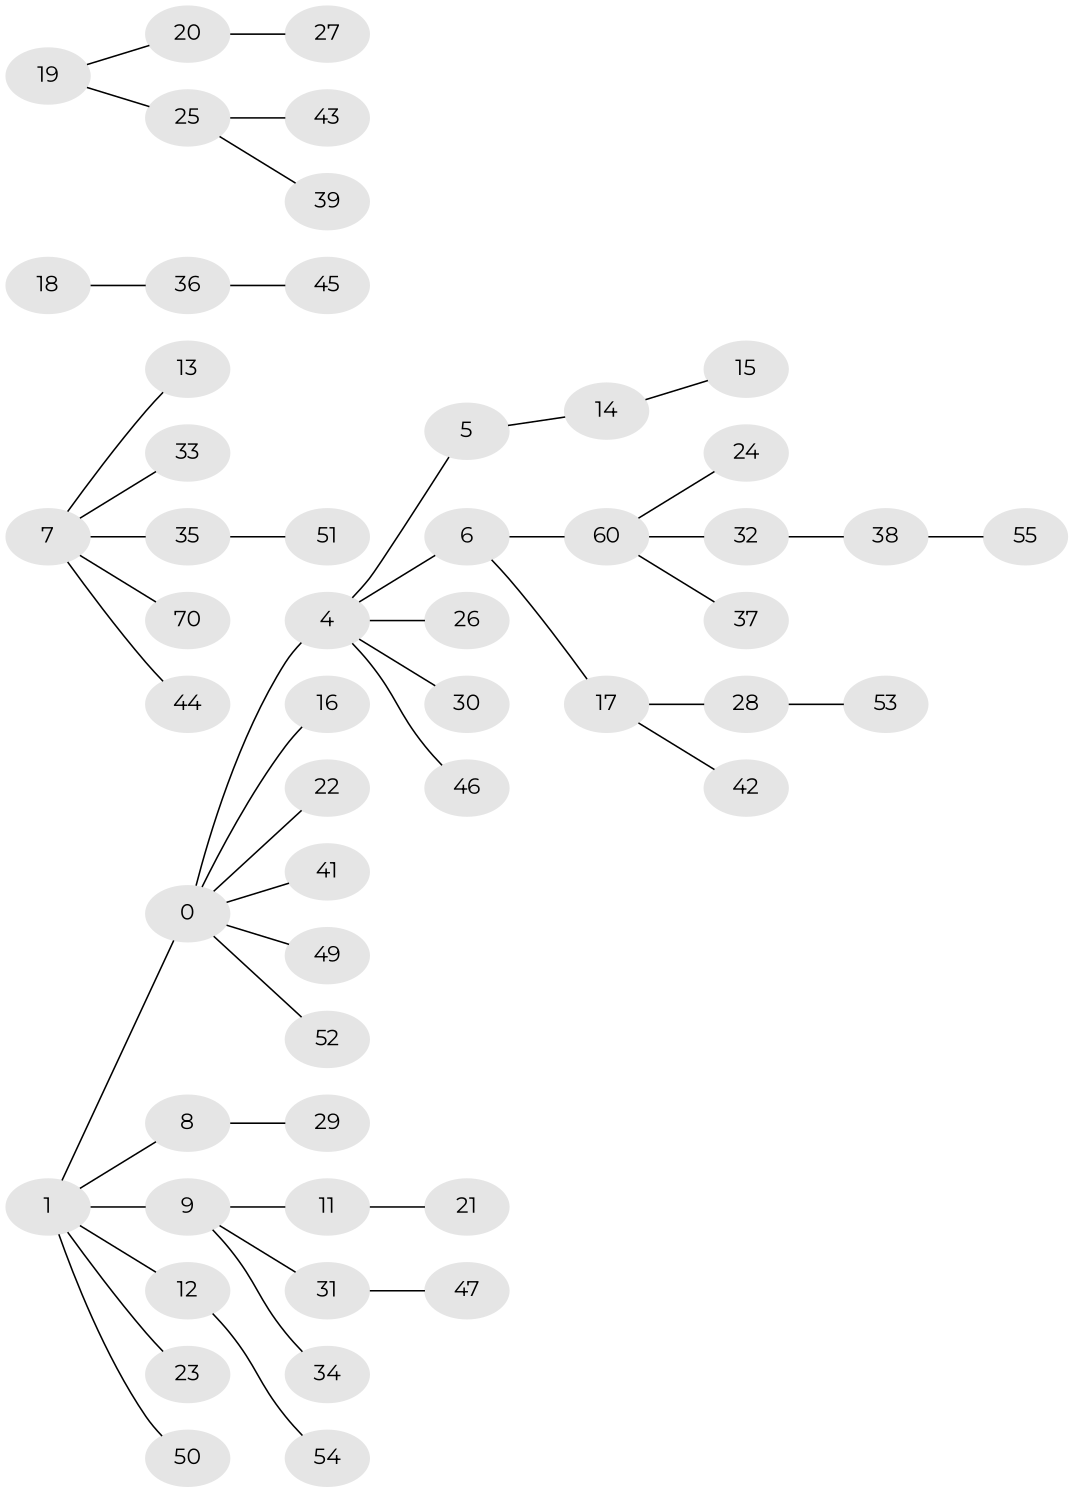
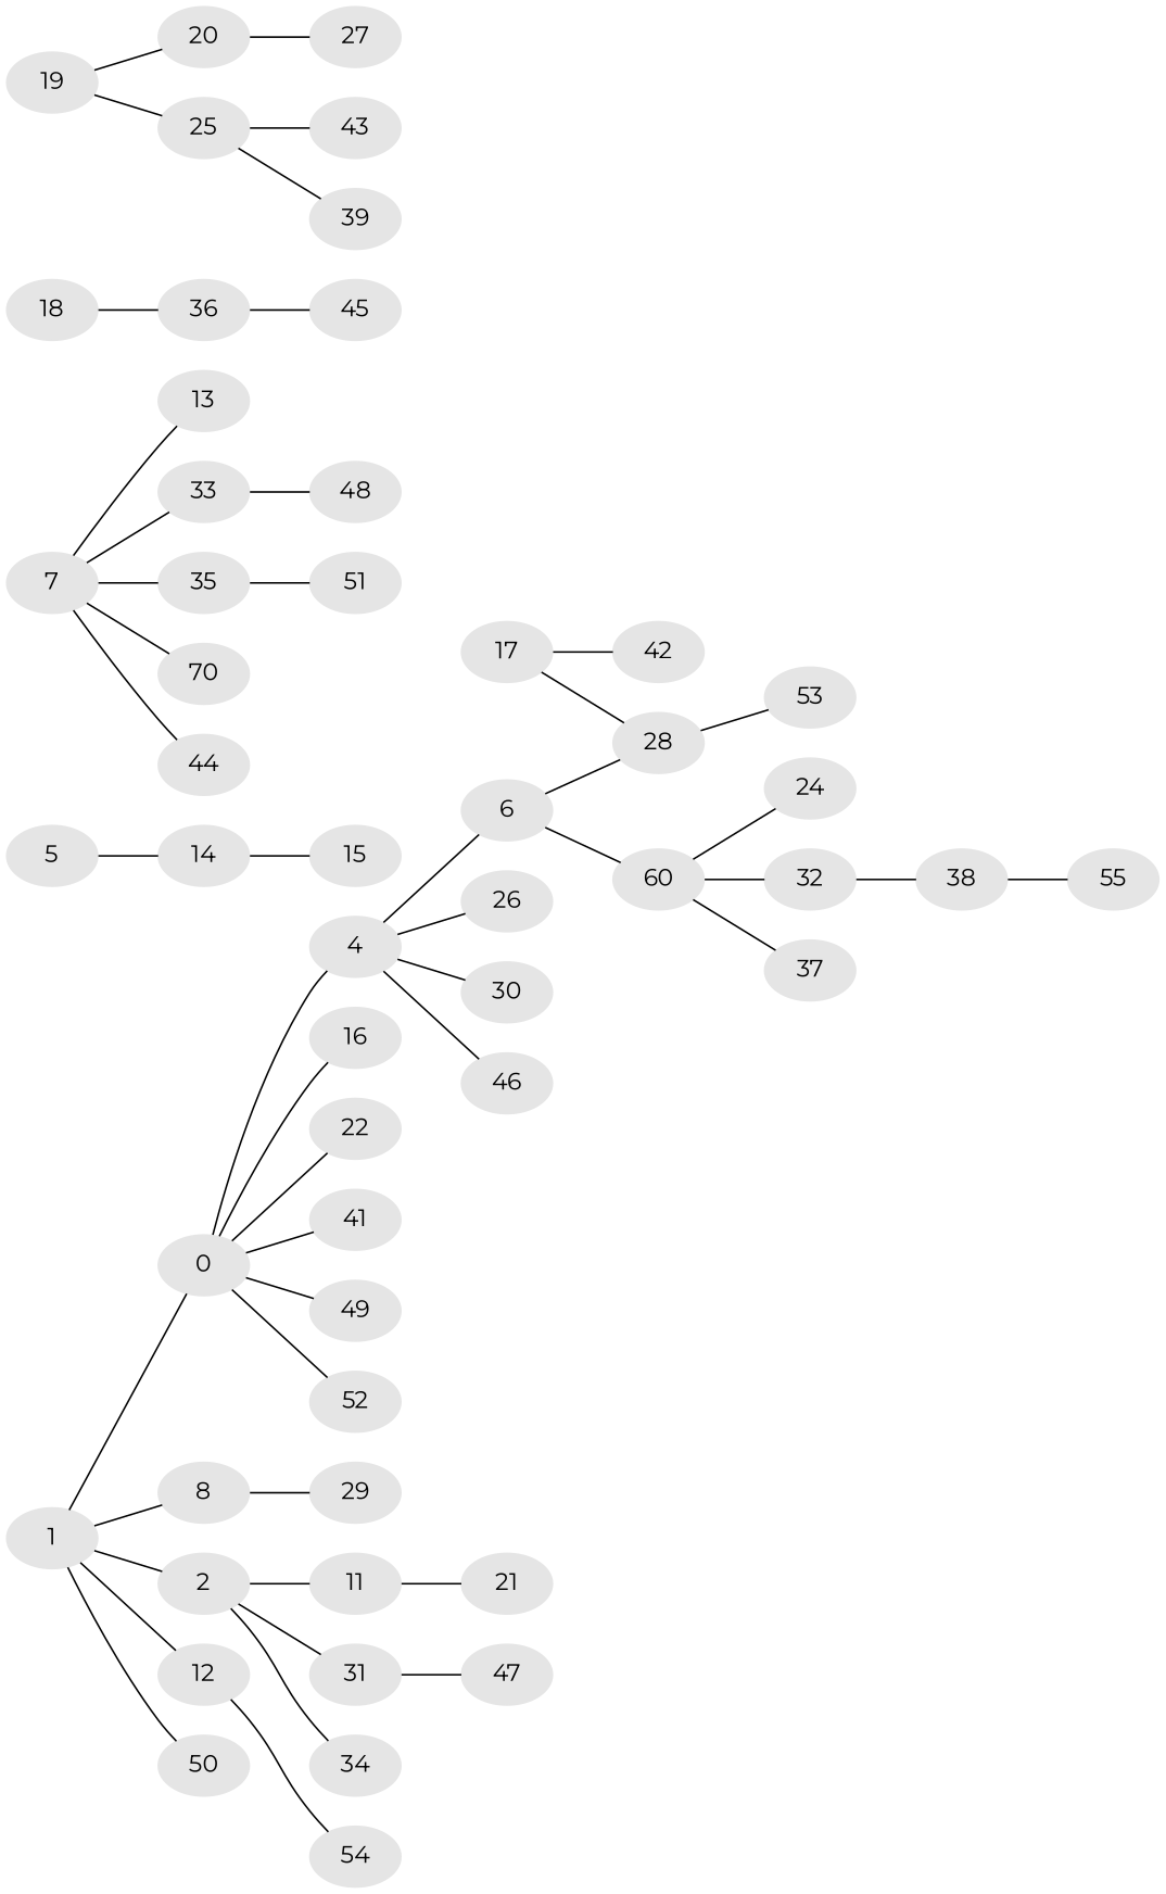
  graph {
    fontname=Montserrat
    rankdir=LR
    node [color=gray90 fontname=Montserrat style=filled]
    edge [fontname=Montserrat weight=1.0]
    n1 [label=0]
    1
    8
-   9
+   9 [label=2]
    12
-   23
    50
    4
    16
    22
    41
    49
    52
    29
    11
    31
    34
    54
    5
    6
    26
    30
    46
    7
    13
    33
    35
    n28 [label=70]
    44
    18
    36
    14
    n33 [label=60]
    17
    15
    24
    32
    37
    28
    42
+   48
    51
    21
    47
    38
    19
    20
    25
    53
    45
    27
    43
    39
    55
    n1 -- 4
    n1 -- 16
    n1 -- 22
    n1 -- 41
    n1 -- 49
    n1 -- 52
    1 -- n1 [weight=2.0]
    1 -- 8
    1 -- 9
    1 -- 12
-   1 -- 23
    1 -- 50
    8 -- 29
    9 -- 11
    9 -- 31
    9 -- 34
    12 -- 54
-   4 -- 5
    4 -- 6
    4 -- 26
    4 -- 30
    4 -- 46
    11 -- 21 [weight=3.0]
    31 -- 47
    5 -- 14
    6 -- n33
-   6 -- 17
+   6 -- 28
    7 -- 13
    7 -- 33
    7 -- 35
    7 -- n28
    7 -- 44
+   33 -- 48
    35 -- 51
    18 -- 36
    36 -- 45
    14 -- 15
    n33 -- 24
    n33 -- 32 [weight=2.0]
    n33 -- 37
    17 -- 28
    17 -- 42
    32 -- 38
    28 -- 53
    38 -- 55
    19 -- 20
    19 -- 25
    20 -- 27
    25 -- 43
    25 -- 39
  }
